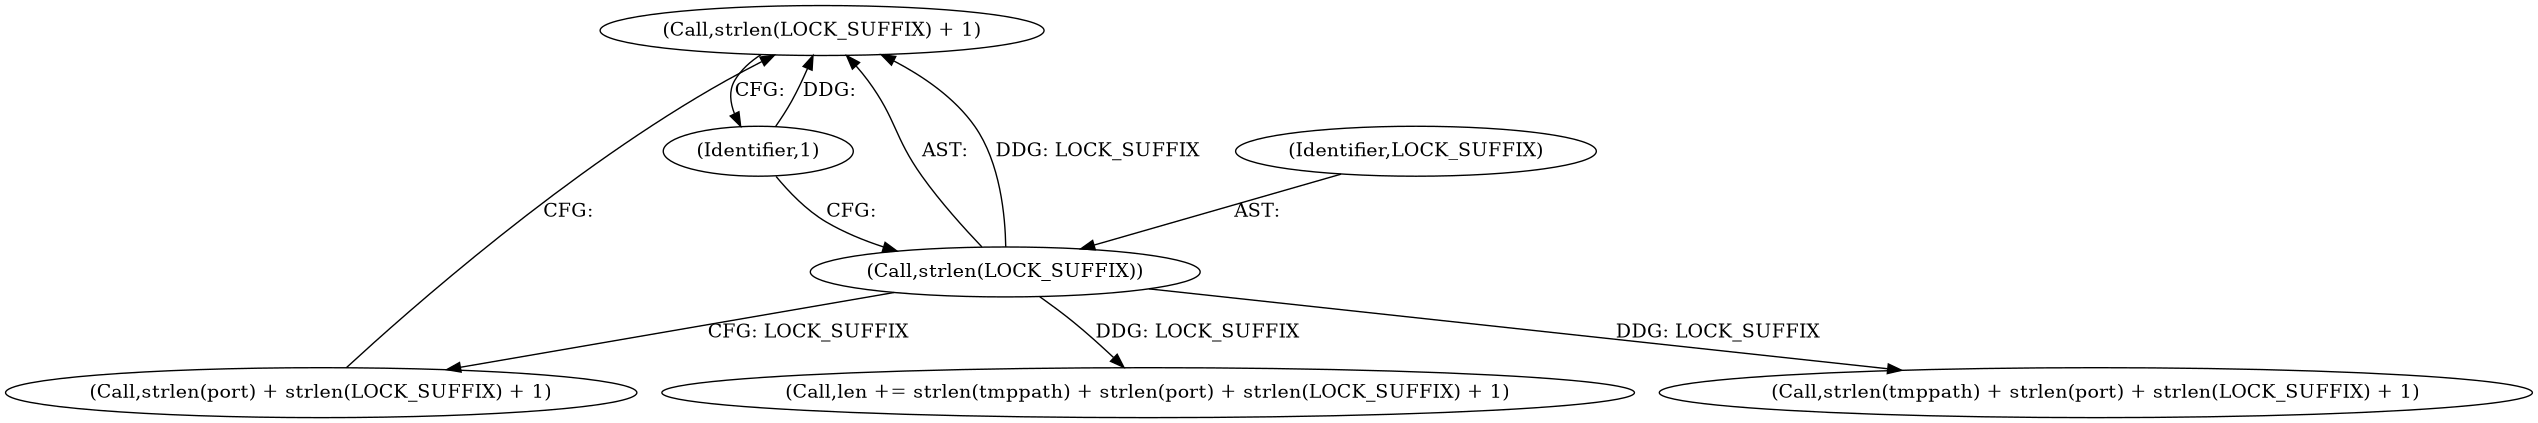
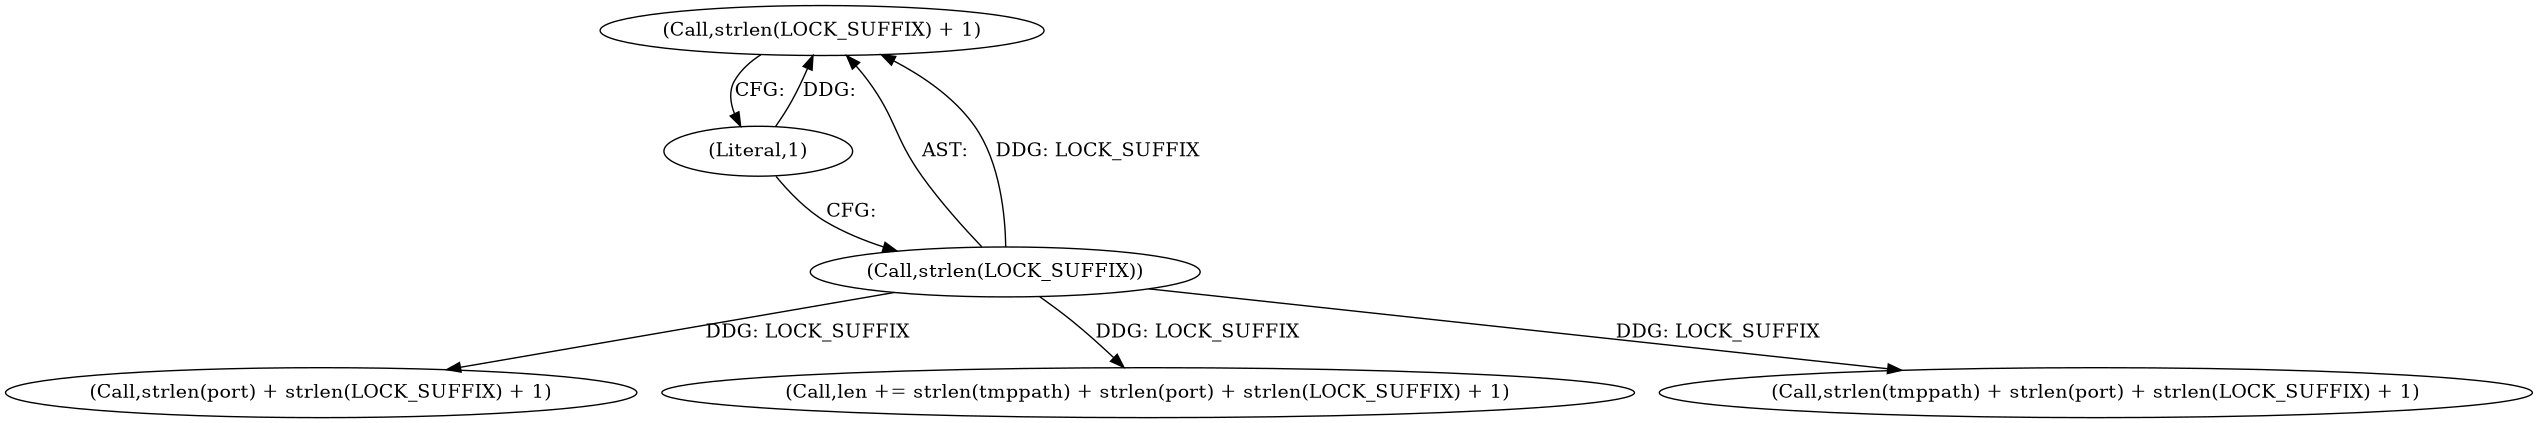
  digraph {
    n1 [label="(Call,strlen(LOCK_SUFFIX) + 1)"]
-   n2 [label="(Identifier,1)"]
+   n2 [label="(Literal,1)"]
    n3 [label="(Call,strlen(port) + strlen(LOCK_SUFFIX) + 1)"]
    n4 [label="(Call,strlen(LOCK_SUFFIX))"]
    n5 [label="(Call,len += strlen(tmppath) + strlen(port) + strlen(LOCK_SUFFIX) + 1)"]
    n6 [label="(Call,strlen(tmppath) + strlen(port) + strlen(LOCK_SUFFIX) + 1)"]
-   n7 [label="(Identifier,LOCK_SUFFIX)"]
    n1 -> n2 [label="CFG: "]
    n2 -> n1 [label="DDG: "]
    n2 -> n4 [label="CFG: "]
-   n3 -> n1 [label="CFG: "]
    n4 -> n1 [label="AST: "]
    n4 -> n1 [label="DDG: LOCK_SUFFIX"]
-   n4 -> n3 [label="CFG: LOCK_SUFFIX"]
+   n4 -> n3 [label="DDG: LOCK_SUFFIX"]
    n4 -> n5 [label="DDG: LOCK_SUFFIX"]
    n4 -> n6 [label="DDG: LOCK_SUFFIX"]
-   n7 -> n4 [label="AST: "]
  }
